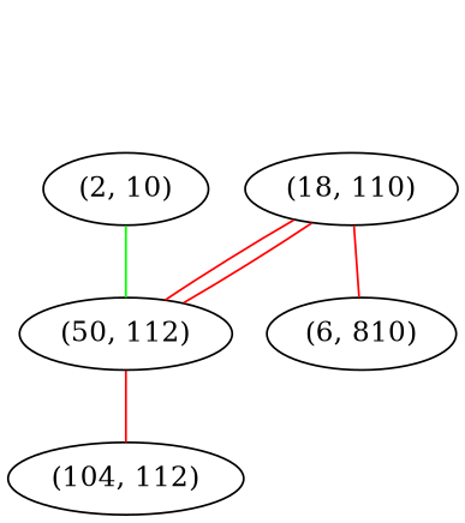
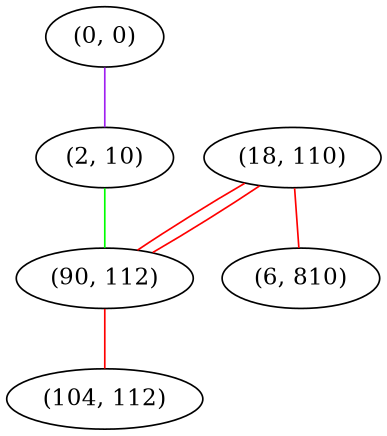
  graph {
    edge [color=red weight=1]
+   "(0, 0)"
    "(2, 10)"
-   "(90, 112)" [label="(50, 112)"]
+   "(90, 112)"
    "(18, 110)"
    n5 [label="(6, 810)"]
    "(104, 112)"
+   "(0, 0)" -- "(2, 10)" [color=purple weight=4]
    "(2, 10)" -- "(90, 112)" [color=green weight=2]
    "(90, 112)" -- "(104, 112)"
    "(18, 110)" -- "(90, 112)"
    "(18, 110)" -- "(90, 112)"
    "(18, 110)" -- n5
  }
